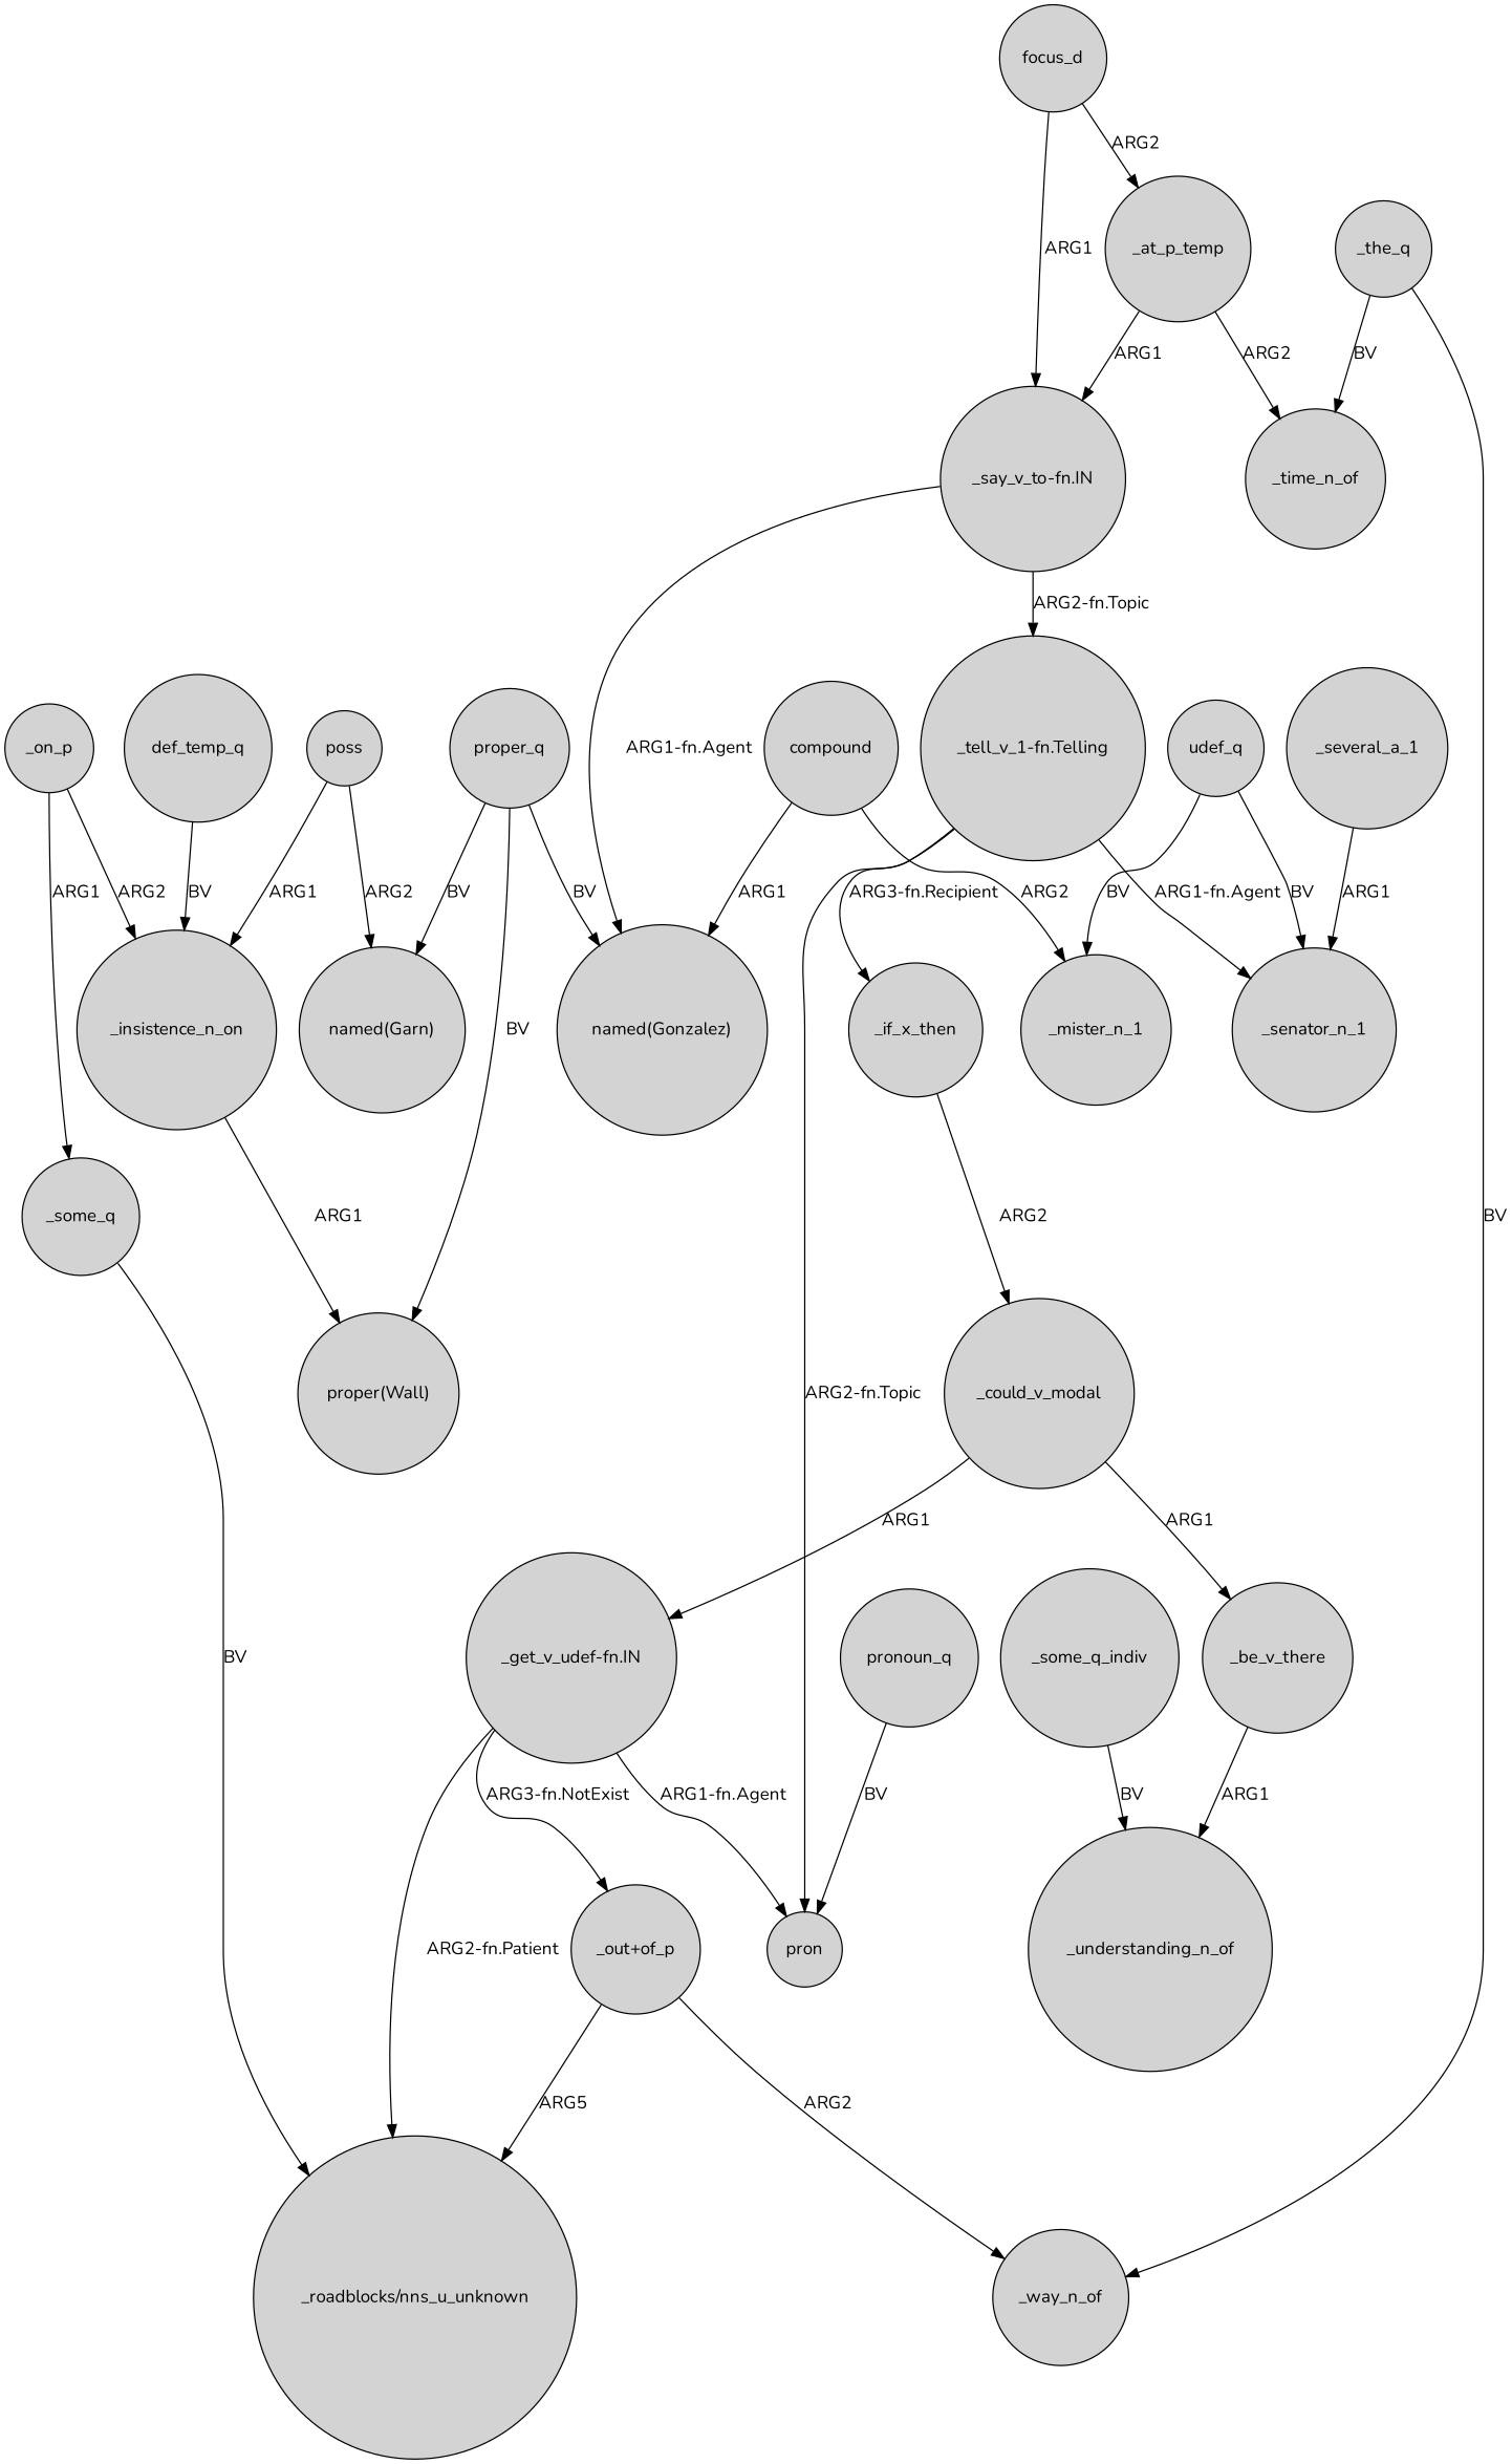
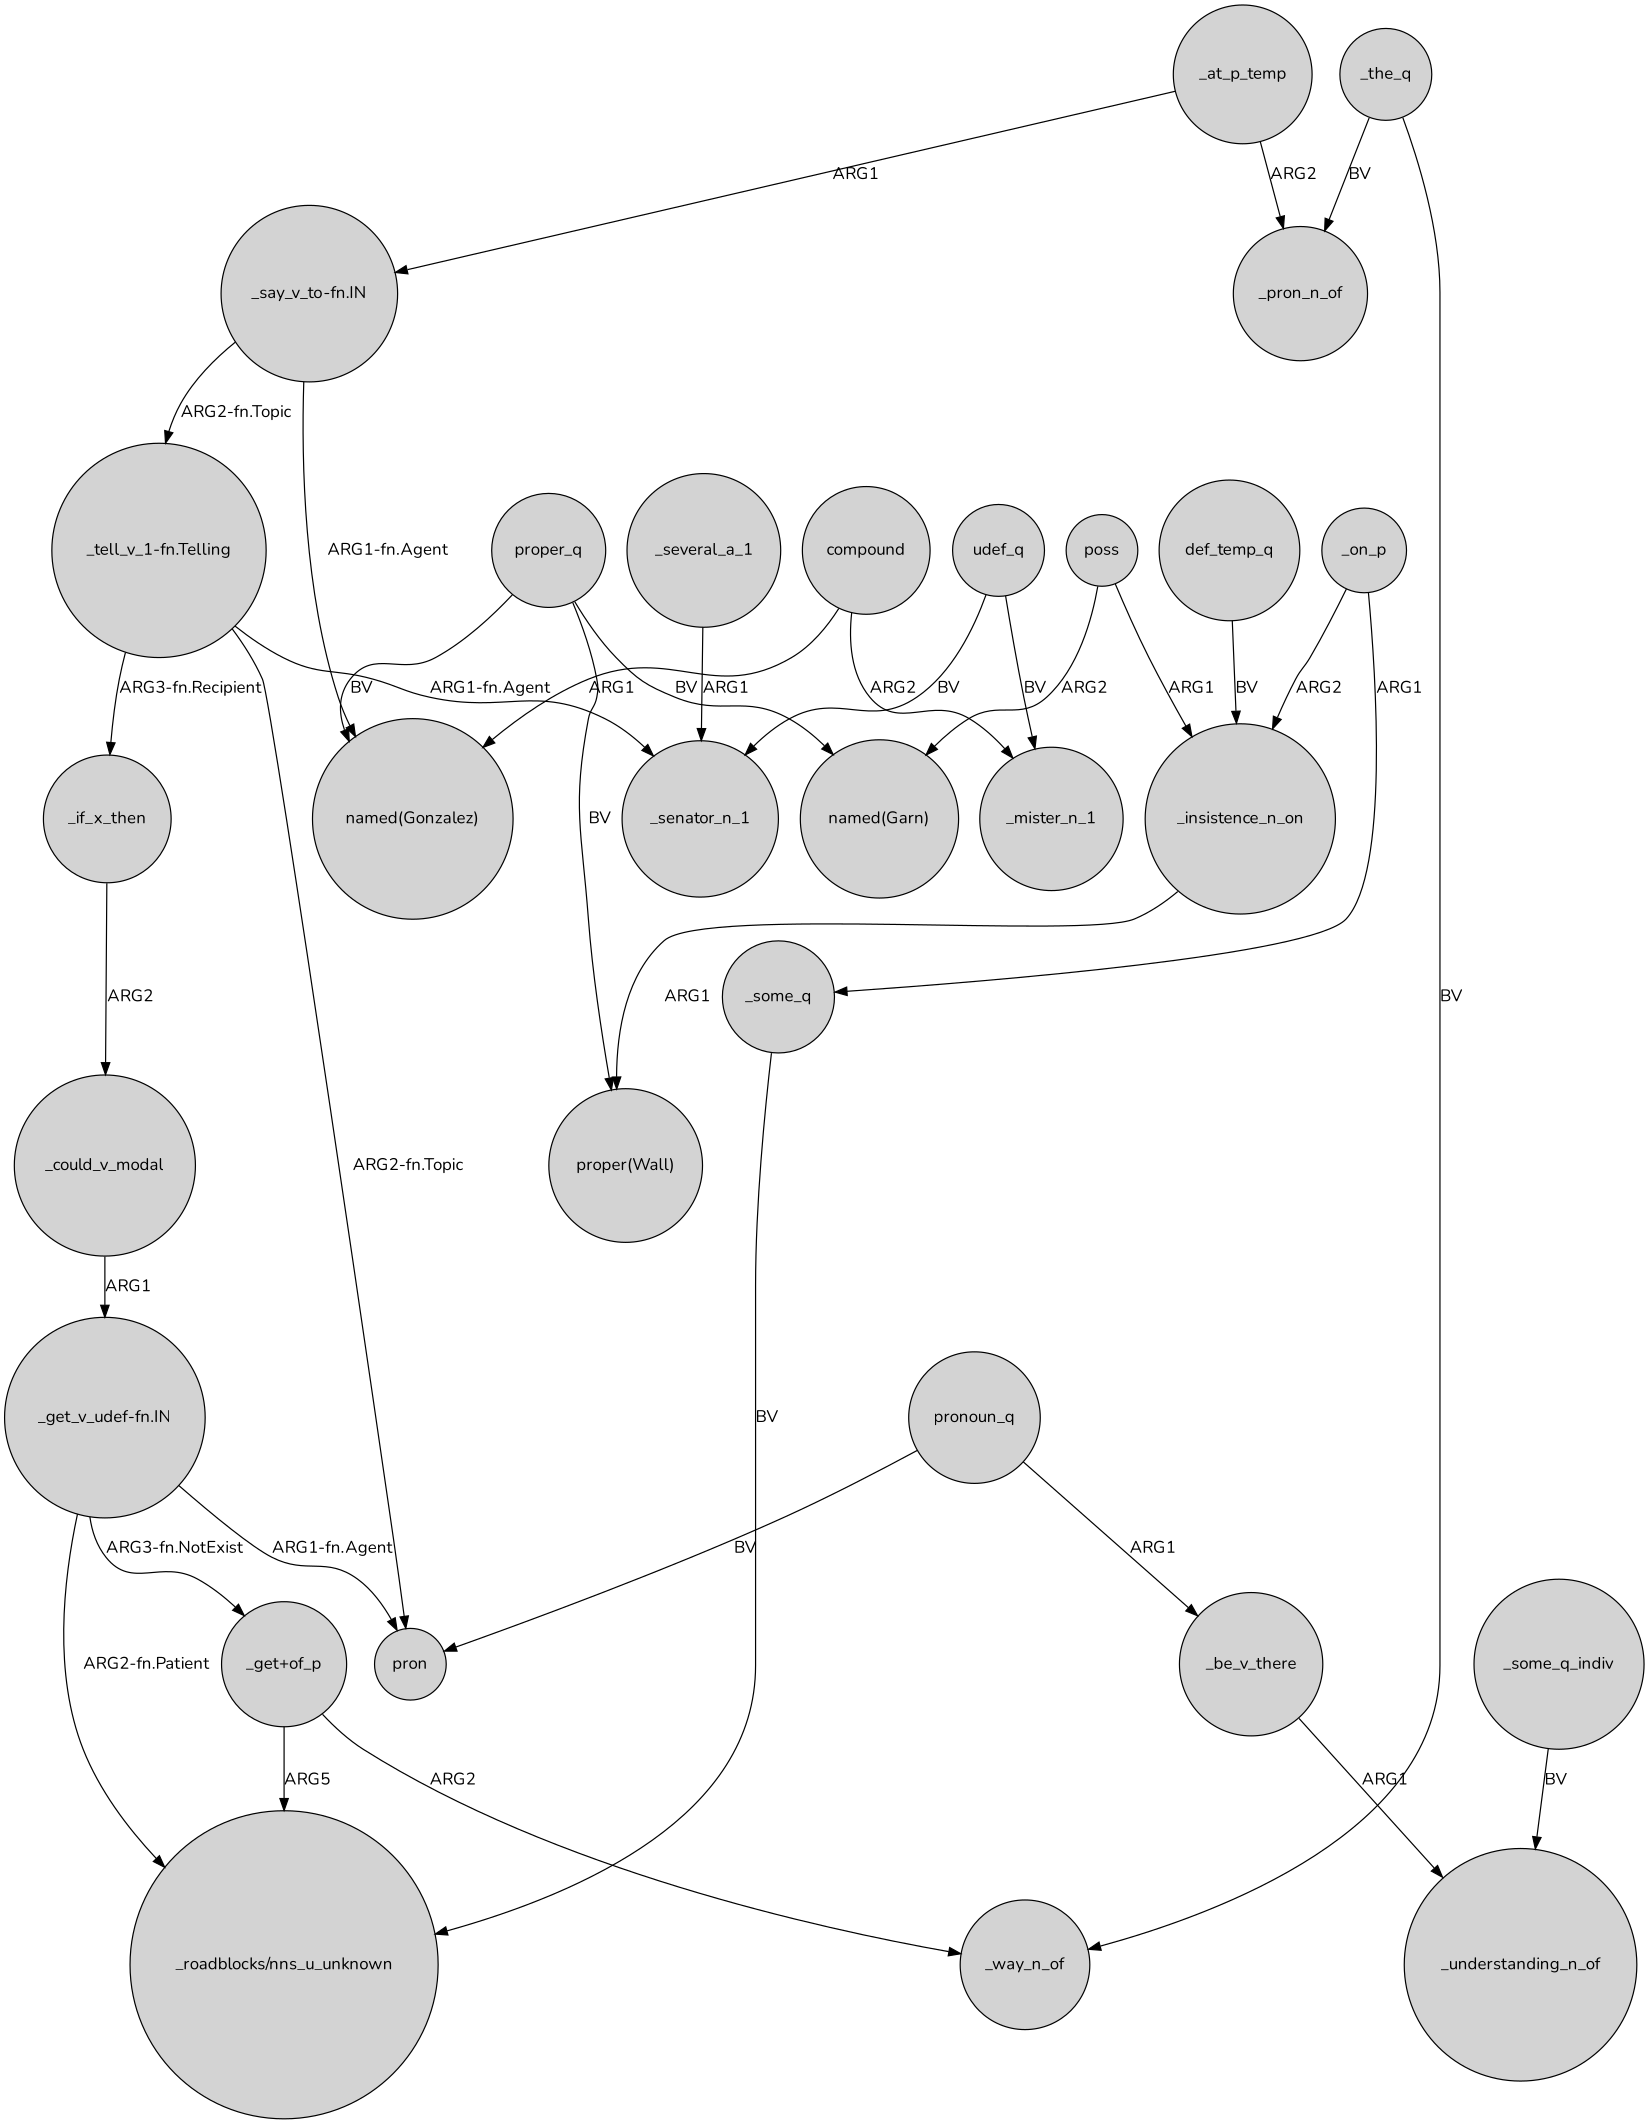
  digraph {
    fontname=Nunito
    node [fontname=Nunito shape=circle style=filled]
    edge [fontname=Nunito]
-   focus_d
    _at_p_temp
    "_say_v_to-fn.IN"
-   _time_n_of
+   _time_n_of [label=_pron_n_of]
    "_tell_v_1-fn.Telling"
    "named(Gonzalez)"
    pron
    _senator_n_1
    _if_x_then
    _could_v_modal
    udef_q
    _mister_n_1
    poss
    _insistence_n_on
    "named(Garn)"
    n16 [label="proper(Wall)"]
    proper_q
-   "_out+of_p"
+   "_out+of_p" [label="_get+of_p"]
    "_roadblocks/nns_u_unknown"
    _way_n_of
    compound
    n22 [label="_get_v_udef-fn.IN"]
    _be_v_there
    _understanding_n_of
    _the_q
    _some_q_indiv
    _on_p
    _some_q
    pronoun_q
    _several_a_1
    n31 [label=def_temp_q]
-   focus_d -> _at_p_temp [label=ARG2]
-   focus_d -> "_say_v_to-fn.IN" [label=ARG1]
    _at_p_temp -> "_say_v_to-fn.IN" [label=ARG1]
    _at_p_temp -> _time_n_of [label=ARG2]
    "_say_v_to-fn.IN" -> "_tell_v_1-fn.Telling" [label="ARG2-fn.Topic"]
    "_say_v_to-fn.IN" -> "named(Gonzalez)" [label="ARG1-fn.Agent"]
    "_tell_v_1-fn.Telling" -> pron [label="ARG2-fn.Topic"]
    "_tell_v_1-fn.Telling" -> _senator_n_1 [label="ARG1-fn.Agent"]
    "_tell_v_1-fn.Telling" -> _if_x_then [label="ARG3-fn.Recipient"]
    _if_x_then -> _could_v_modal [label=ARG2]
    _could_v_modal -> n22 [label=ARG1]
-   _could_v_modal -> _be_v_there [label=ARG1]
+   pronoun_q -> _be_v_there [label=ARG1]
    udef_q -> _senator_n_1 [label=BV]
    udef_q -> _mister_n_1 [label=BV]
    poss -> _insistence_n_on [label=ARG1]
    poss -> "named(Garn)" [label=ARG2]
    _insistence_n_on -> n16 [label=ARG1]
    proper_q -> "named(Gonzalez)" [label=BV]
    proper_q -> "named(Garn)" [label=BV]
    proper_q -> n16 [label=BV]
    "_out+of_p" -> "_roadblocks/nns_u_unknown" [label=ARG5]
    "_out+of_p" -> _way_n_of [label=ARG2]
    compound -> "named(Gonzalez)" [label=ARG1]
    compound -> _mister_n_1 [label=ARG2]
    n22 -> pron [label="ARG1-fn.Agent"]
    n22 -> "_out+of_p" [label="ARG3-fn.NotExist"]
    n22 -> "_roadblocks/nns_u_unknown" [label="ARG2-fn.Patient"]
    _be_v_there -> _understanding_n_of [label=ARG1]
    _the_q -> _time_n_of [label=BV]
    _the_q -> _way_n_of [label=BV]
    _some_q_indiv -> _understanding_n_of [label=BV]
    _on_p -> _insistence_n_on [label=ARG2]
    _on_p -> _some_q [label=ARG1]
    _some_q -> "_roadblocks/nns_u_unknown" [label=BV]
    pronoun_q -> pron [label=BV]
    _several_a_1 -> _senator_n_1 [label=ARG1]
    n31 -> _insistence_n_on [label=BV]
  }
